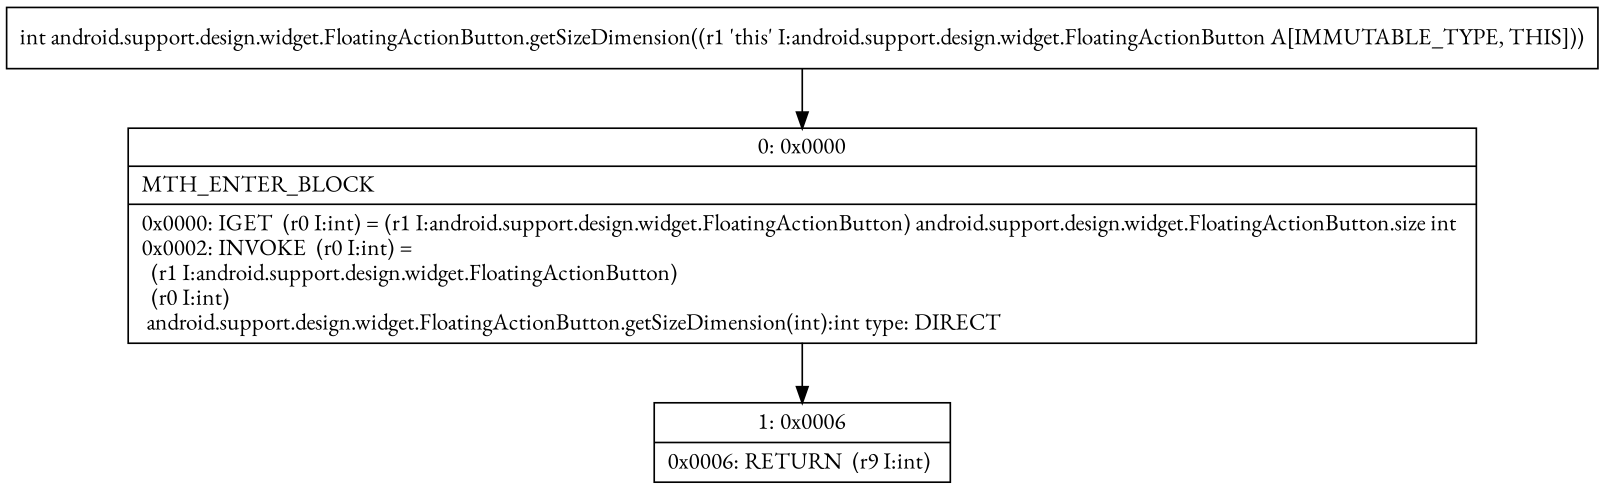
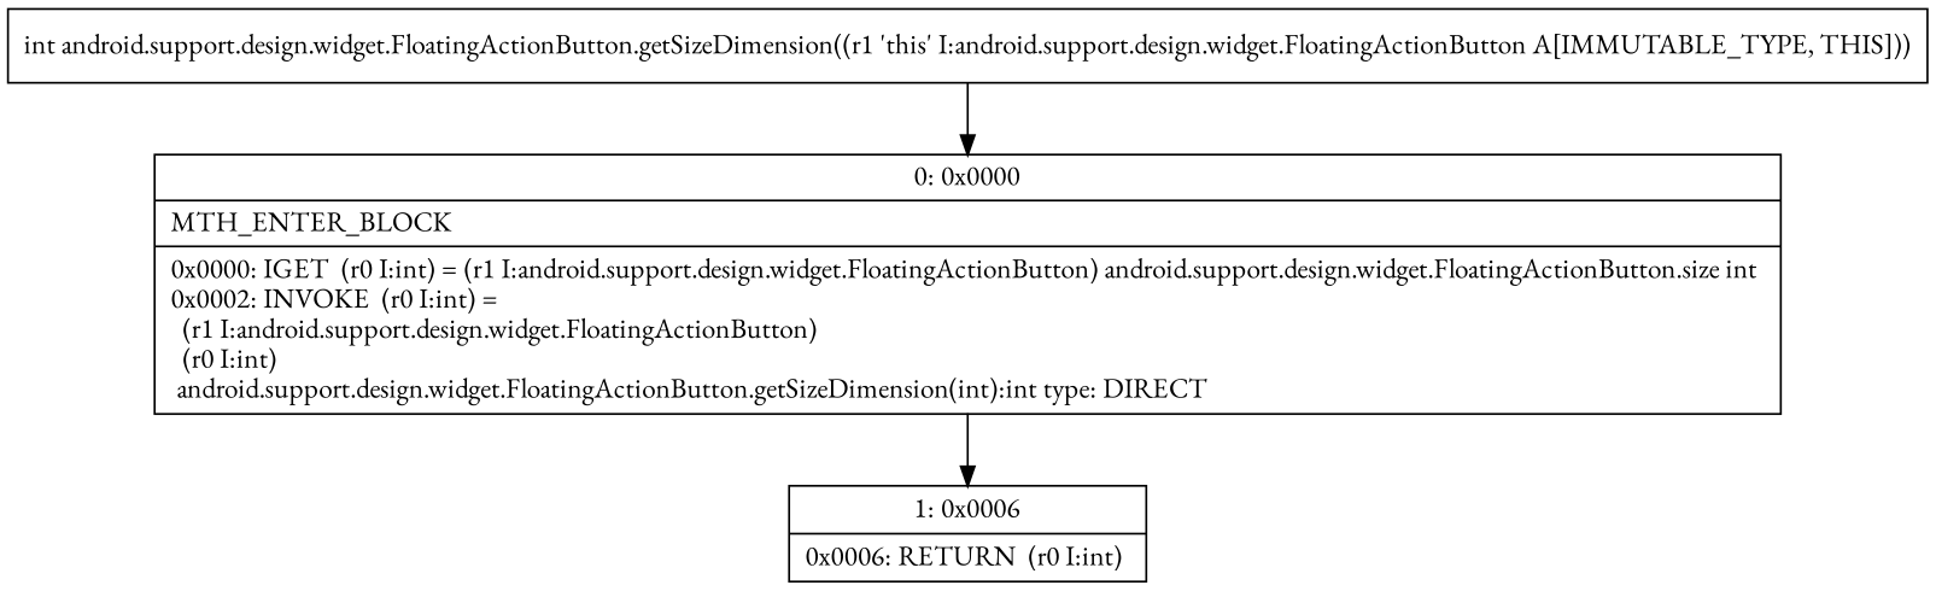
  digraph {
    fontname="EB Garamond"
    node [shape=record fontname="EB Garamond"]
    edge [fontname="EB Garamond"]
    n1 [label="{0\:\ 0x0000|MTH_ENTER_BLOCK\l|0x0000: IGET  (r0 I:int) = (r1 I:android.support.design.widget.FloatingActionButton) android.support.design.widget.FloatingActionButton.size int \l0x0002: INVOKE  (r0 I:int) = \l  (r1 I:android.support.design.widget.FloatingActionButton)\l  (r0 I:int)\l android.support.design.widget.FloatingActionButton.getSizeDimension(int):int type: DIRECT \l}"]
-   n2 [label="{1\:\ 0x0006|0x0006: RETURN  (r9 I:int) \l}"]
+   n2 [label="{1\:\ 0x0006|0x0006: RETURN  (r0 I:int) \l}"]
    n3 [label="{int android.support.design.widget.FloatingActionButton.getSizeDimension((r1 'this' I:android.support.design.widget.FloatingActionButton A[IMMUTABLE_TYPE, THIS])) }"]
    n1 -> n2
    n3 -> n1
  }
